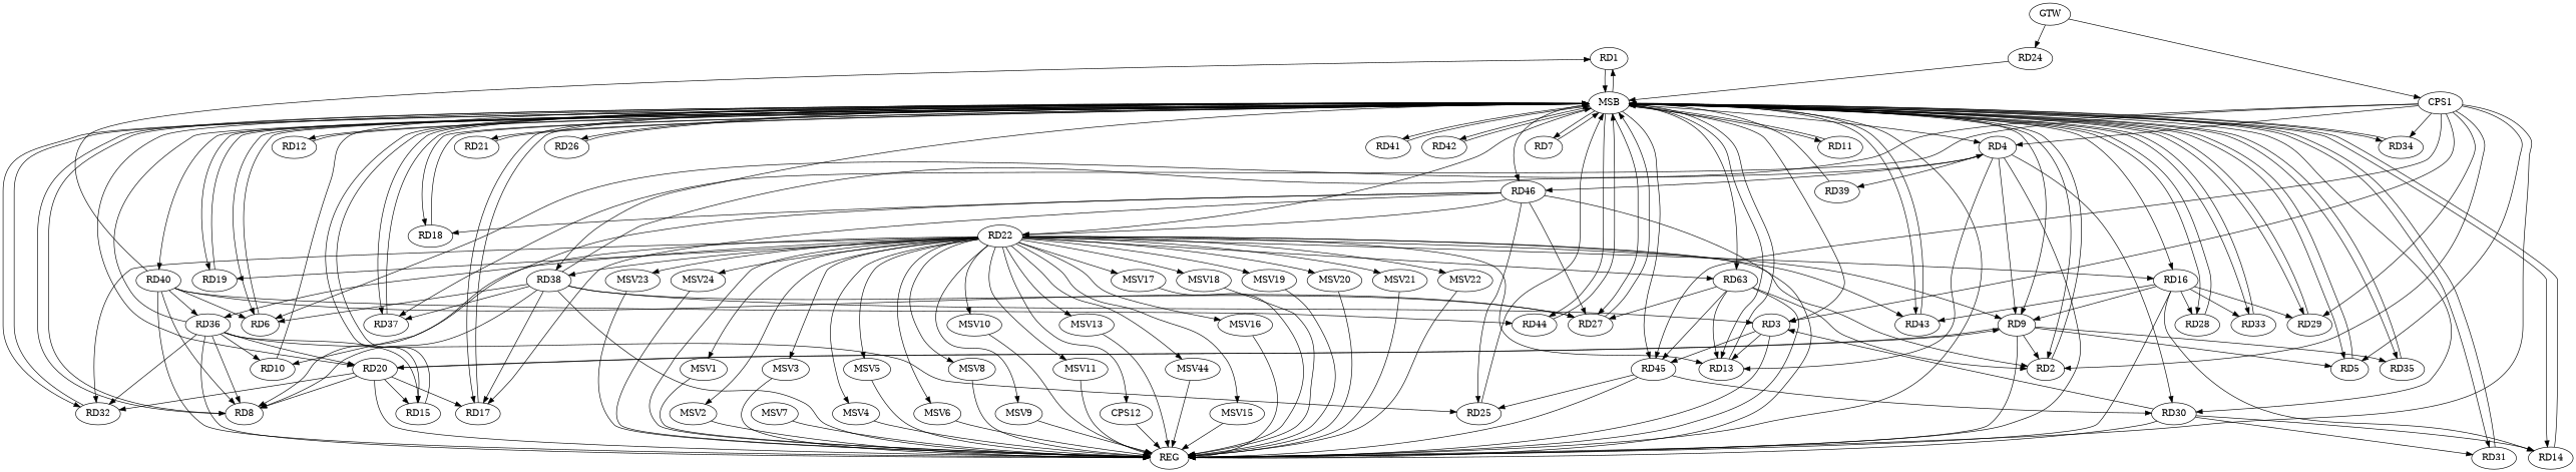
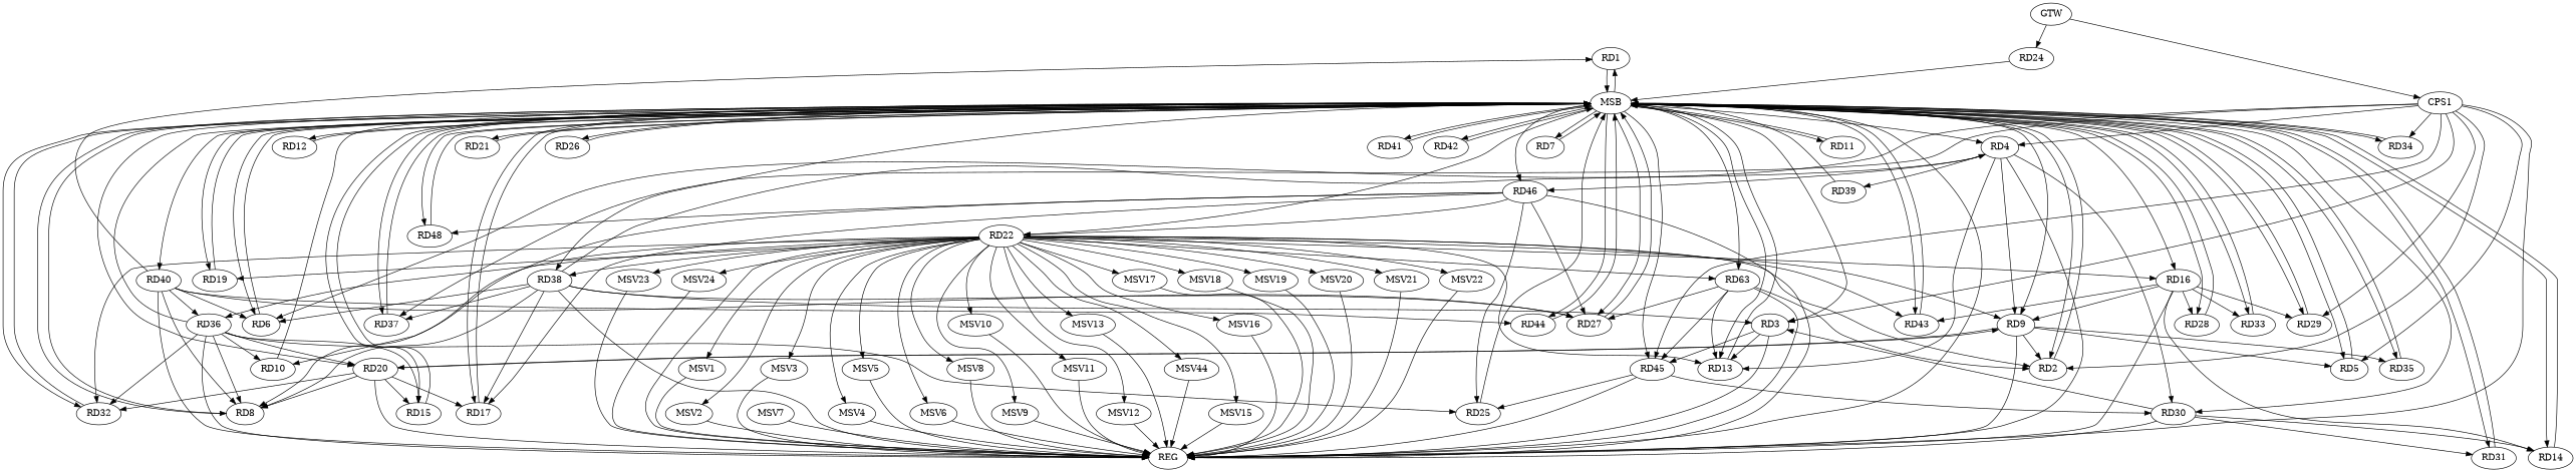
  strict digraph {
    n1 [label=RD1]
    n2 [label=MSB]
    n3 [label=RD2]
    n4 [label=RD3]
    n5 [label=RD13]
    n6 [label=RD45]
    n7 [label=REG]
    n8 [label=RD4]
    n9 [label=RD9]
    n10 [label=RD30]
    n11 [label=RD46]
    n12 [label=RD5]
    n13 [label=RD6]
    n14 [label=RD7]
    n15 [label=RD8]
    n16 [label=RD20]
    n17 [label=RD35]
    n18 [label=RD11]
    n19 [label=RD12]
    n20 [label=RD14]
    n21 [label=RD15]
    n22 [label=RD16]
    n23 [label=RD28]
    n24 [label=RD29]
    n25 [label=RD33]
    n26 [label=RD43]
    n27 [label=RD17]
-   n28 [label=RD18]
+   n28 [label=RD48]
    n29 [label=RD19]
    n30 [label=RD32]
    n31 [label=RD21]
    n32 [label=RD22]
    n33 [label=RD63]
    n34 [label=RD38]
    n35 [label=RD27]
    n36 [label=RD26]
    n37 [label=RD31]
    n38 [label=RD34]
    n39 [label=RD37]
    n40 [label=RD40]
    n41 [label=RD44]
    n42 [label=RD41]
    n43 [label=RD42]
    n44 [label=RD25]
    n45 [label=RD39]
    n46 [label=RD10]
    n47 [label=RD36]
    n48 [label=MSV1]
    n49 [label=MSV2]
    n50 [label=MSV3]
    n51 [label=MSV4]
    n52 [label=MSV5]
    n53 [label=MSV6]
    n54 [label=MSV8]
    n55 [label=MSV9]
    n56 [label=MSV10]
    n57 [label=MSV11]
-   n58 [label=CPS12]
+   n58 [label=MSV12]
    n59 [label=MSV13]
    n60 [label=MSV44]
    n61 [label=MSV15]
    n62 [label=MSV16]
    n63 [label=MSV17]
    n64 [label=MSV18]
    n65 [label=MSV19]
    n66 [label=MSV20]
    n67 [label=MSV21]
    n68 [label=MSV22]
    n69 [label=MSV23]
    n70 [label=MSV24]
    n71 [label=MSV7]
    n72 [label=RD24]
    n73 [label=CPS1]
    n74 [label=GTW]
    n1 -> n2
    n2 -> n1
    n2 -> n3
    n2 -> n4
    n2 -> n5
    n2 -> n6
    n2 -> n7
    n2 -> n8
    n2 -> n9
    n2 -> n10
    n2 -> n11
    n2 -> n12
    n2 -> n13
    n2 -> n14
    n2 -> n15
    n2 -> n16
    n2 -> n17
    n2 -> n18
    n2 -> n19
    n2 -> n20
    n2 -> n21
    n2 -> n22
    n2 -> n23
    n2 -> n24
    n2 -> n25
    n2 -> n26
    n2 -> n27
    n2 -> n28
    n2 -> n29
    n2 -> n30
    n2 -> n31
    n2 -> n32
    n2 -> n33
    n2 -> n34
    n2 -> n35
    n2 -> n36
    n2 -> n37
    n2 -> n38
    n2 -> n39
    n2 -> n40
    n2 -> n41
    n2 -> n42
    n2 -> n43
    n3 -> n2
    n4 -> n5
    n4 -> n6
    n4 -> n7
    n5 -> n2
    n6 -> n7
    n6 -> n10
    n6 -> n44
    n8 -> n5
    n8 -> n7
    n8 -> n9
    n8 -> n10
    n8 -> n11
    n8 -> n45
    n9 -> n3
    n9 -> n7
    n9 -> n12
    n9 -> n16
    n9 -> n17
    n10 -> n4
    n10 -> n7
    n10 -> n20
    n10 -> n37
    n11 -> n7
    n11 -> n15
    n11 -> n27
    n11 -> n28
    n11 -> n32
    n11 -> n35
    n11 -> n44
    n12 -> n2
    n13 -> n2
    n14 -> n2
    n15 -> n2
    n16 -> n7
    n16 -> n9
    n16 -> n15
    n16 -> n21
    n16 -> n27
    n16 -> n30
    n17 -> n2
    n18 -> n2
    n19 -> n2
    n20 -> n2
    n21 -> n2
    n22 -> n7
    n22 -> n9
    n22 -> n20
    n22 -> n23
    n22 -> n24
    n22 -> n25
    n22 -> n26
    n23 -> n2
    n24 -> n2
    n25 -> n2
    n26 -> n2
    n27 -> n2
    n28 -> n2
    n29 -> n2
    n30 -> n2
    n31 -> n2
    n32 -> n3
    n32 -> n5
    n32 -> n7
    n32 -> n9
    n32 -> n22
    n32 -> n26
    n32 -> n29
    n32 -> n30
    n32 -> n33
    n32 -> n34
    n32 -> n46
    n32 -> n47
    n32 -> n48
    n32 -> n49
    n32 -> n50
    n32 -> n51
    n32 -> n52
    n32 -> n53
    n32 -> n54
    n32 -> n55
    n32 -> n56
    n32 -> n57
    n32 -> n58
    n32 -> n59
    n32 -> n60
    n32 -> n61
    n32 -> n62
    n32 -> n63
    n32 -> n64
    n32 -> n65
    n32 -> n66
    n32 -> n67
    n32 -> n68
    n32 -> n69
    n32 -> n70
    n33 -> n3
    n33 -> n5
    n33 -> n6
    n33 -> n7
    n33 -> n35
    n34 -> n4
    n34 -> n7
    n34 -> n8
    n34 -> n13
    n34 -> n15
    n34 -> n27
    n34 -> n35
    n34 -> n39
    n35 -> n2
    n36 -> n2
    n37 -> n2
    n38 -> n2
    n39 -> n2
    n40 -> n1
    n40 -> n7
    n40 -> n13
    n40 -> n15
    n40 -> n35
    n40 -> n41
    n40 -> n47
    n41 -> n2
    n42 -> n2
    n43 -> n2
    n44 -> n2
    n45 -> n2
    n46 -> n2
    n47 -> n2
    n47 -> n7
    n47 -> n15
    n47 -> n16
    n47 -> n21
    n47 -> n30
    n47 -> n44
    n47 -> n46
    n48 -> n7
    n49 -> n7
    n50 -> n7
    n51 -> n7
    n52 -> n7
    n53 -> n7
    n54 -> n7
    n55 -> n7
    n56 -> n7
    n57 -> n7
    n58 -> n7
    n59 -> n7
    n60 -> n7
    n61 -> n7
    n62 -> n7
    n63 -> n7
    n64 -> n7
    n65 -> n7
    n66 -> n7
    n67 -> n7
    n68 -> n7
    n69 -> n7
    n70 -> n7
    n71 -> n7
    n72 -> n2
    n73 -> n3
    n73 -> n4
    n73 -> n6
    n73 -> n7
    n73 -> n8
    n73 -> n12
    n73 -> n13
    n73 -> n24
    n73 -> n38
    n73 -> n39
    n74 -> n72
    n74 -> n73
  }
